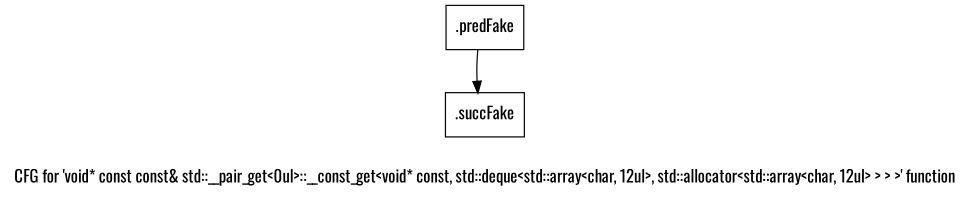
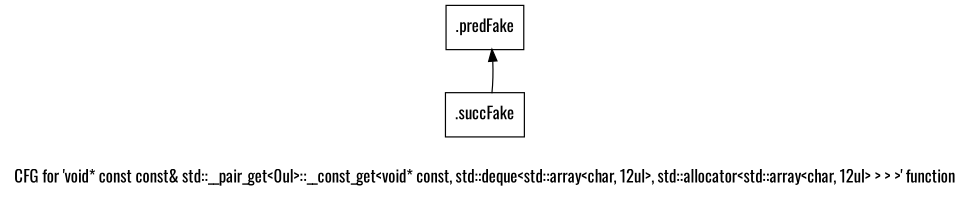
  digraph {
    label="CFG for 'void* const const& std::__pair_get\<0ul\>::__const_get\<void* const, std::deque\<std::array\<char, 12ul\>, std::allocator\<std::array\<char, 12ul\> \> \> \>' function"
    fontname=Oswald
    node [shape=record fontname=Oswald]
    n1 [label="{.predFake}"]
    n2 [filename="/media/miguel/NewVolume/Linux/Xilinx/Vitis_HLS/2020.2/tps/lnx64/gcc-6.2.0/lib/gcc/x86_64-pc-linux-gnu/6.2.0/../../../../include/c++/6.2.0/utility" label="{.succFake}" linenumber=178]
-   n1 -> n2 [execusionnum=2 filename="/media/miguel/NewVolume/Linux/Xilinx/Vitis_HLS/2020.2/tps/lnx64/gcc-6.2.0/lib/gcc/x86_64-pc-linux-gnu/6.2.0/../../../../include/c++/6.2.0/utility" fontname=Oswald]
+   n2 -> n1 [execusionnum=2 filename="/media/miguel/NewVolume/Linux/Xilinx/Vitis_HLS/2020.2/tps/lnx64/gcc-6.2.0/lib/gcc/x86_64-pc-linux-gnu/6.2.0/../../../../include/c++/6.2.0/utility" fontname=Oswald]
  }
